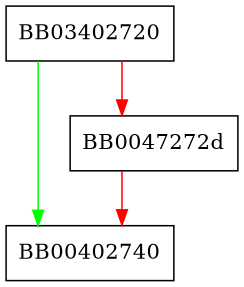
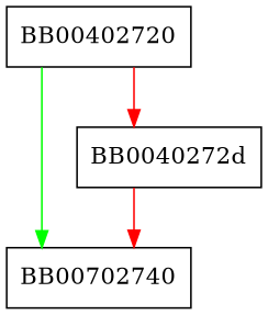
  digraph {
    splines=ortho
    node [shape=box]
    edge [color=red]
-   BB00402720 [label=BB03402720]
-   BB00402740
-   BB0040272d [label=BB0047272d]
+   BB00402720
+   BB00402740 [label=BB00702740]
+   BB0040272d
    BB00402720 -> BB00402740 [color=green]
    BB00402720 -> BB0040272d
    BB0040272d -> BB00402740
  }
